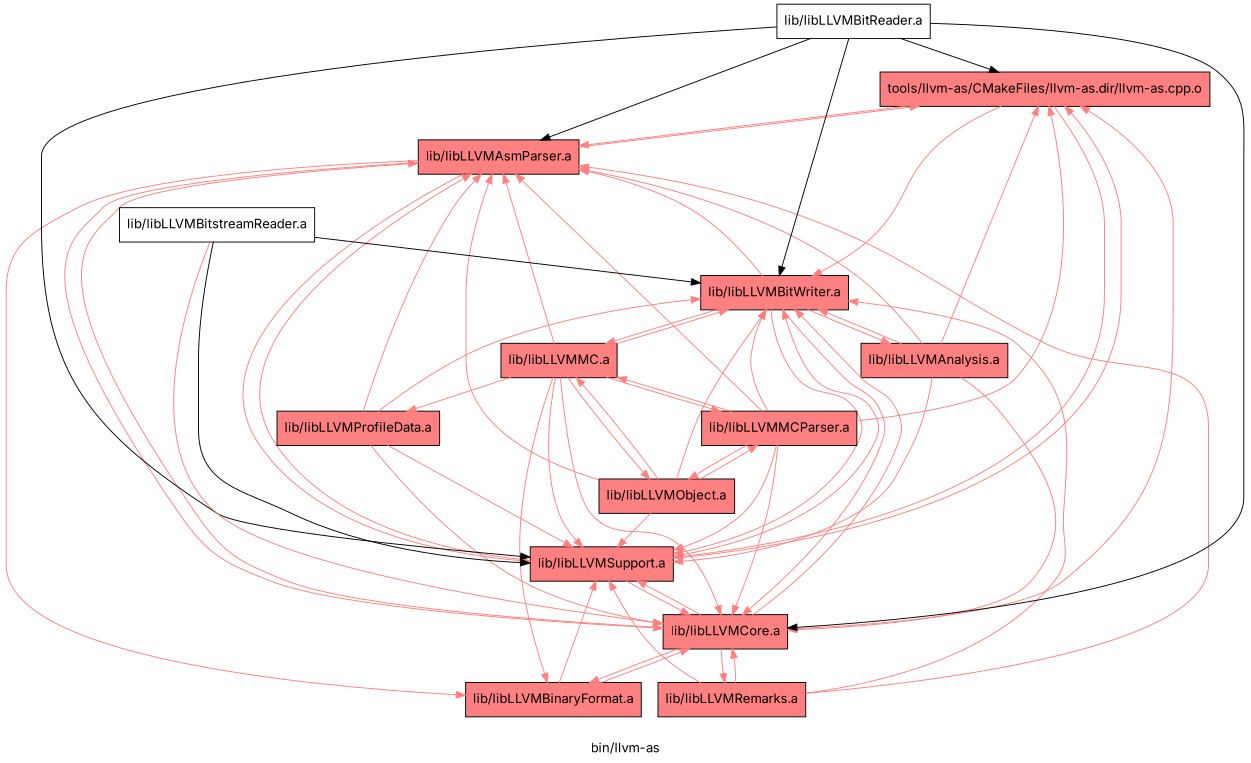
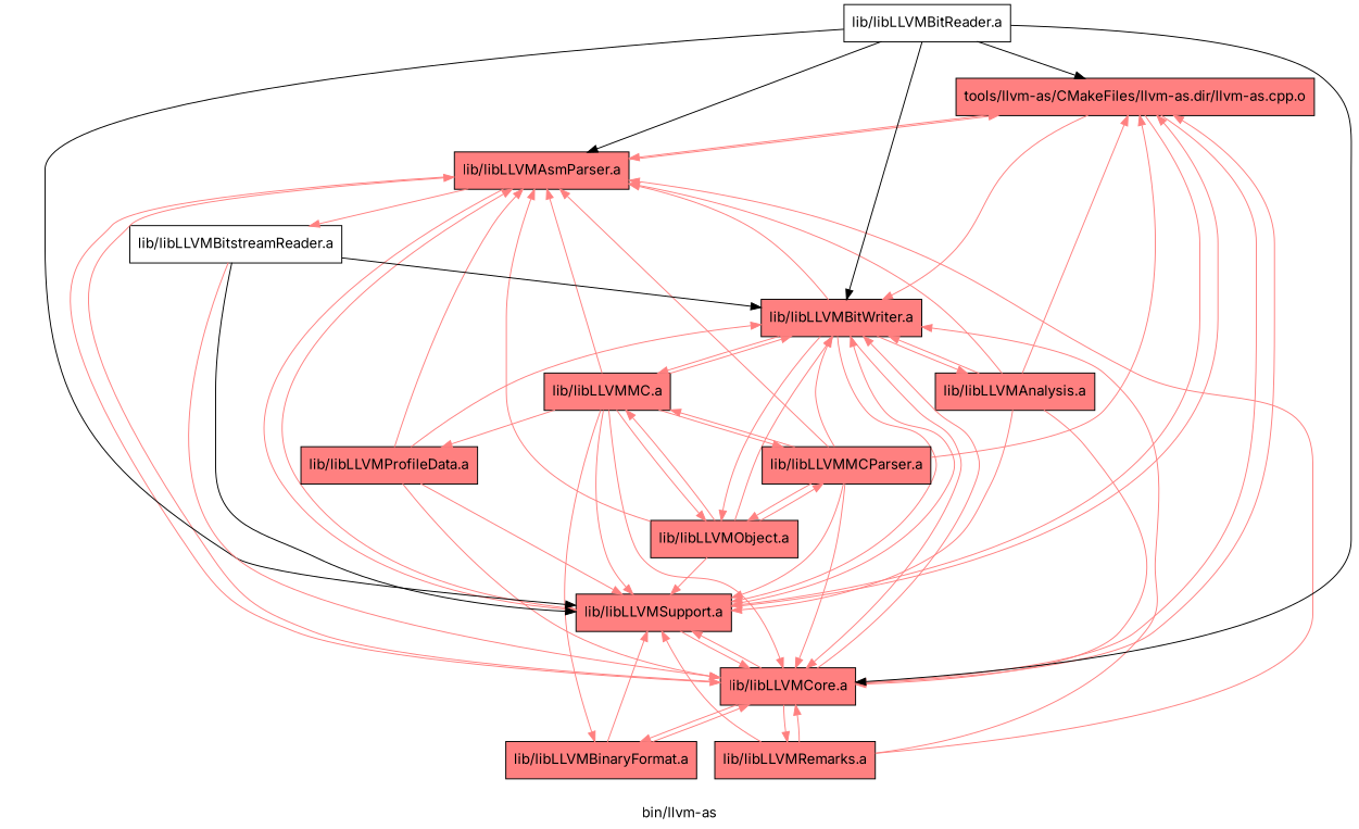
  digraph {
    fontname=Inter
    label="bin/llvm-as"
    node [fillcolor="1.000000 0.5 1" fontname=Inter shape=record style=filled]
    edge [color="1.000000 0.5 1" fontname=Inter]
    n1 [label="{tools/llvm-as/CMakeFiles/llvm-as.dir/llvm-as.cpp.o}"]
    n2 [label="{lib/libLLVMAsmParser.a}"]
    n3 [label="{lib/libLLVMBitWriter.a}"]
    n4 [label="{lib/libLLVMCore.a}"]
    n5 [label="{lib/libLLVMSupport.a}"]
    n6 [label="{lib/libLLVMBinaryFormat.a}"]
    n7 [label="{lib/libLLVMAnalysis.a}"]
    n8 [label="{lib/libLLVMObject.a}"]
    n9 [label="{lib/libLLVMMC.a}"]
    n10 [label="{lib/libLLVMRemarks.a}"]
    n11 [label="{lib/libLLVMMCParser.a}"]
    n12 [label="{lib/libLLVMProfileData.a}"]
    n13 [label="{lib/libLLVMBitReader.a}" fillcolor="" style=""]
    n14 [label="{lib/libLLVMBitstreamReader.a}" fillcolor="" style=""]
    n1 -> n2
    n1 -> n3
+   n1 -> n4
    n1 -> n5
    n2 -> n1
    n2 -> n4
    n2 -> n5
-   n2 -> n6
+   n2 -> n14
    n3 -> n2
    n3 -> n4
    n3 -> n5
    n3 -> n7
+   n3 -> n8
    n3 -> n9
    n4 -> n1
    n4 -> n2
    n4 -> n3
    n4 -> n5
    n4 -> n6
    n4 -> n10
    n5 -> n1
    n5 -> n2
    n5 -> n3
    n5 -> n4
    n6 -> n4
    n6 -> n5
    n7 -> n1
    n7 -> n2
    n7 -> n3
    n7 -> n4
    n7 -> n5
    n8 -> n2
    n8 -> n3
    n8 -> n5
    n8 -> n9
    n8 -> n11
    n9 -> n2
    n9 -> n3
    n9 -> n4
    n9 -> n5
    n9 -> n6
    n9 -> n8
    n9 -> n11
    n9 -> n12
    n10 -> n2
    n10 -> n3
    n10 -> n4
    n10 -> n5
    n11 -> n1
    n11 -> n2
    n11 -> n3
    n11 -> n4
    n11 -> n5
    n11 -> n8
    n11 -> n9
    n12 -> n2
    n12 -> n3
    n12 -> n4
    n12 -> n5
    n13 -> n1 [color=""]
    n13 -> n2 [color=""]
    n13 -> n3 [color=""]
    n13 -> n4 [color=""]
    n13 -> n5 [color=""]
    n14 -> n3 [color=""]
    n14 -> n4
    n14 -> n5 [color=""]
  }
